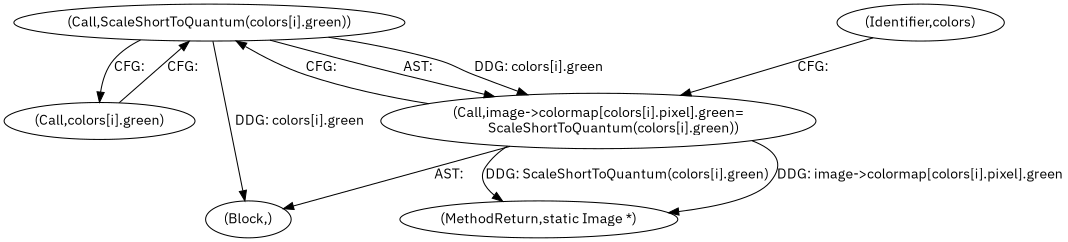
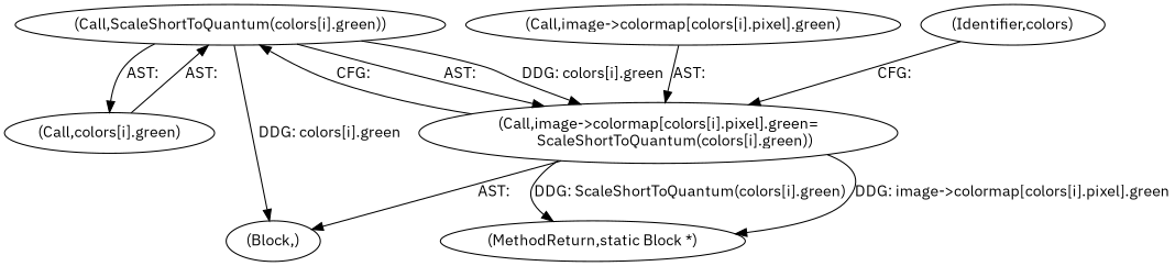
  digraph {
    fontname="IBM Plex Sans"
    node [fontname="IBM Plex Sans"]
    edge [fontname="IBM Plex Sans"]
    n1 [label="(Call,ScaleShortToQuantum(colors[i].green))"]
    n2 [label="(Call,image->colormap[colors[i].pixel].green=\n          ScaleShortToQuantum(colors[i].green))"]
    n3 [label="(Call,colors[i].green)"]
    n4 [label="(Block,)"]
-   n5 [label="(MethodReturn,static Image *)"]
+   n5 [label="(MethodReturn,static Block *)"]
+   n6 [label="(Call,image->colormap[colors[i].pixel].green)"]
    n7 [label="(Identifier,colors)"]
    n1 -> n2 [label="AST: "]
    n1 -> n2 [label="DDG: colors[i].green"]
-   n1 -> n3 [label="CFG: "]
+   n1 -> n3 [label="AST: "]
    n1 -> n4 [label="DDG: colors[i].green"]
    n2 -> n1 [label="CFG: "]
    n2 -> n4 [label="AST: "]
    n2 -> n5 [label="DDG: ScaleShortToQuantum(colors[i].green)"]
    n2 -> n5 [label="DDG: image->colormap[colors[i].pixel].green"]
-   n3 -> n1 [label="CFG: "]
+   n3 -> n1 [label="AST: "]
+   n6 -> n2 [label="AST: "]
    n7 -> n2 [label="CFG: "]
  }
